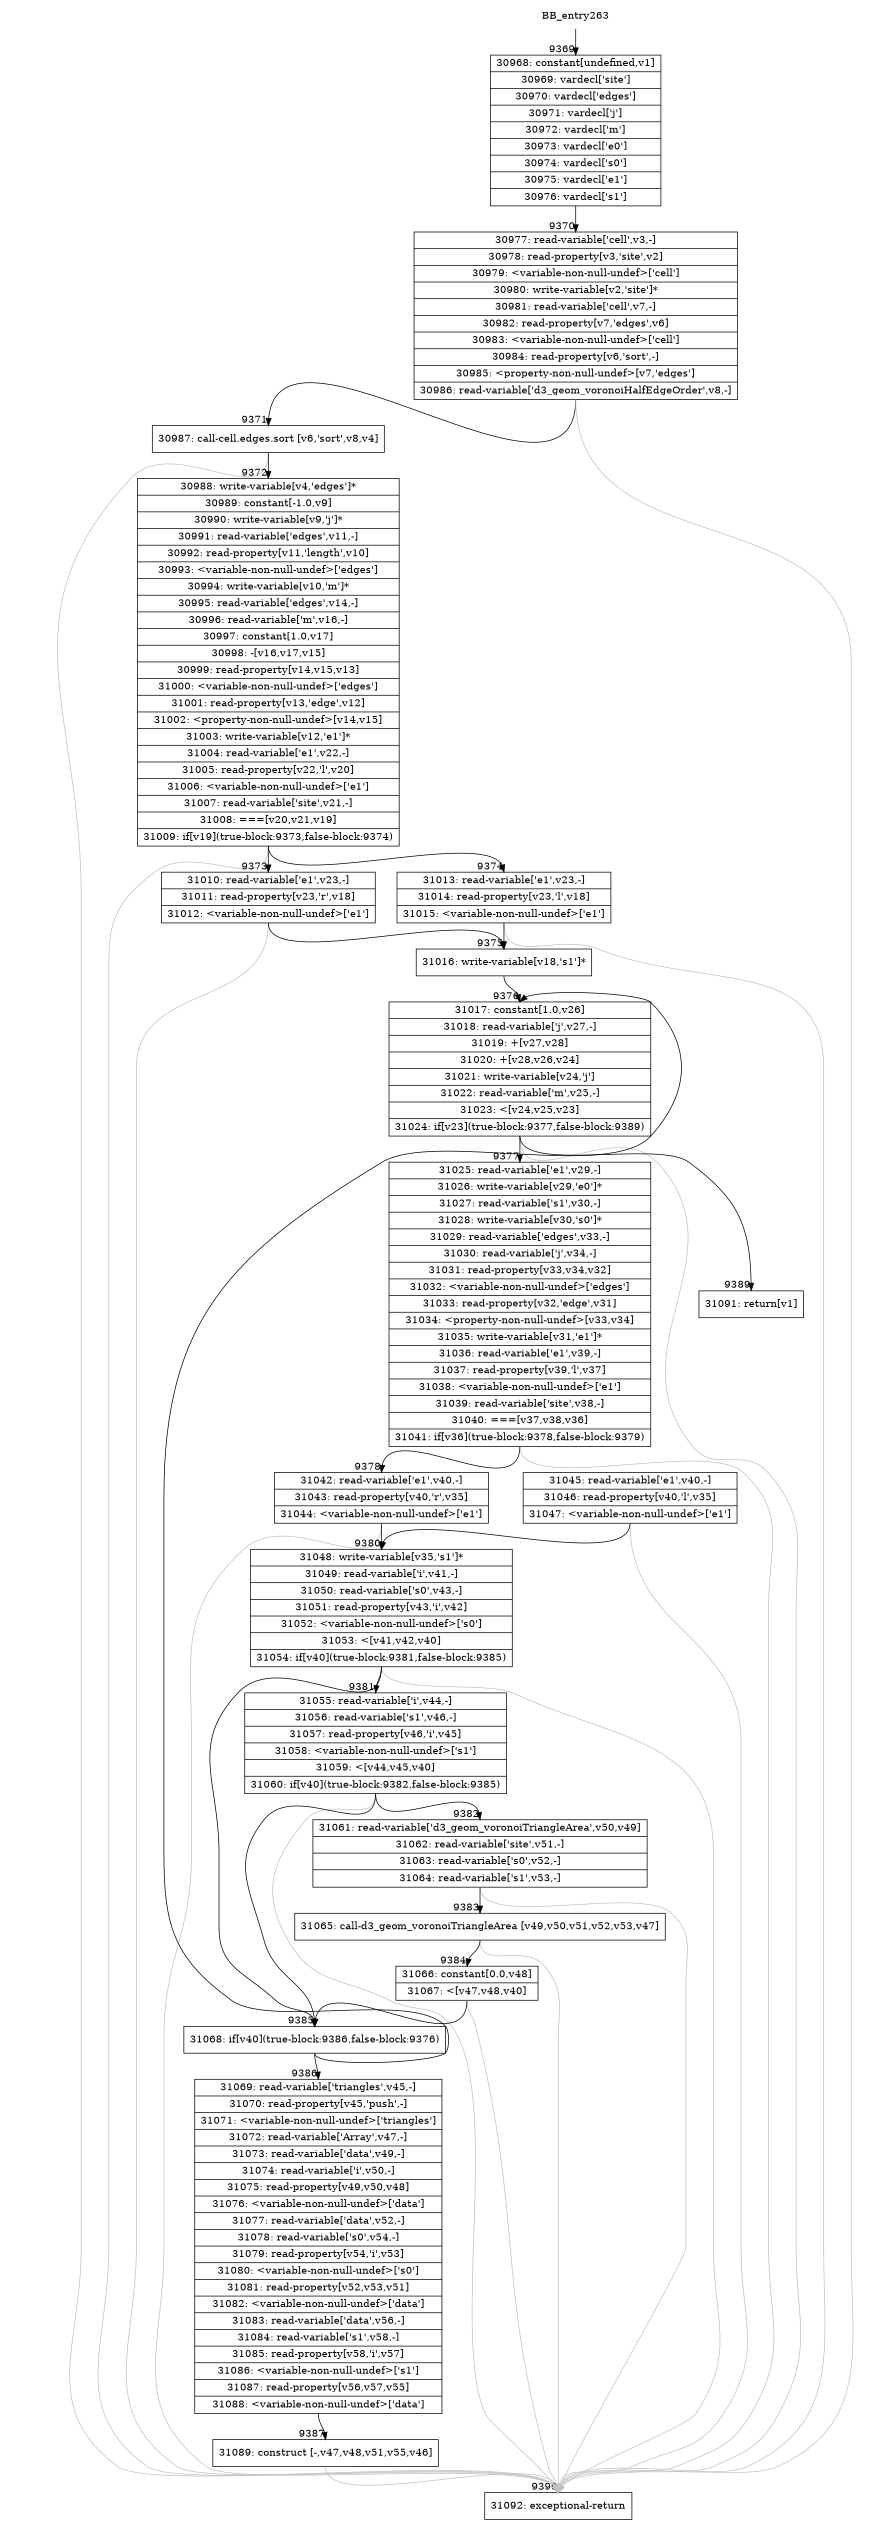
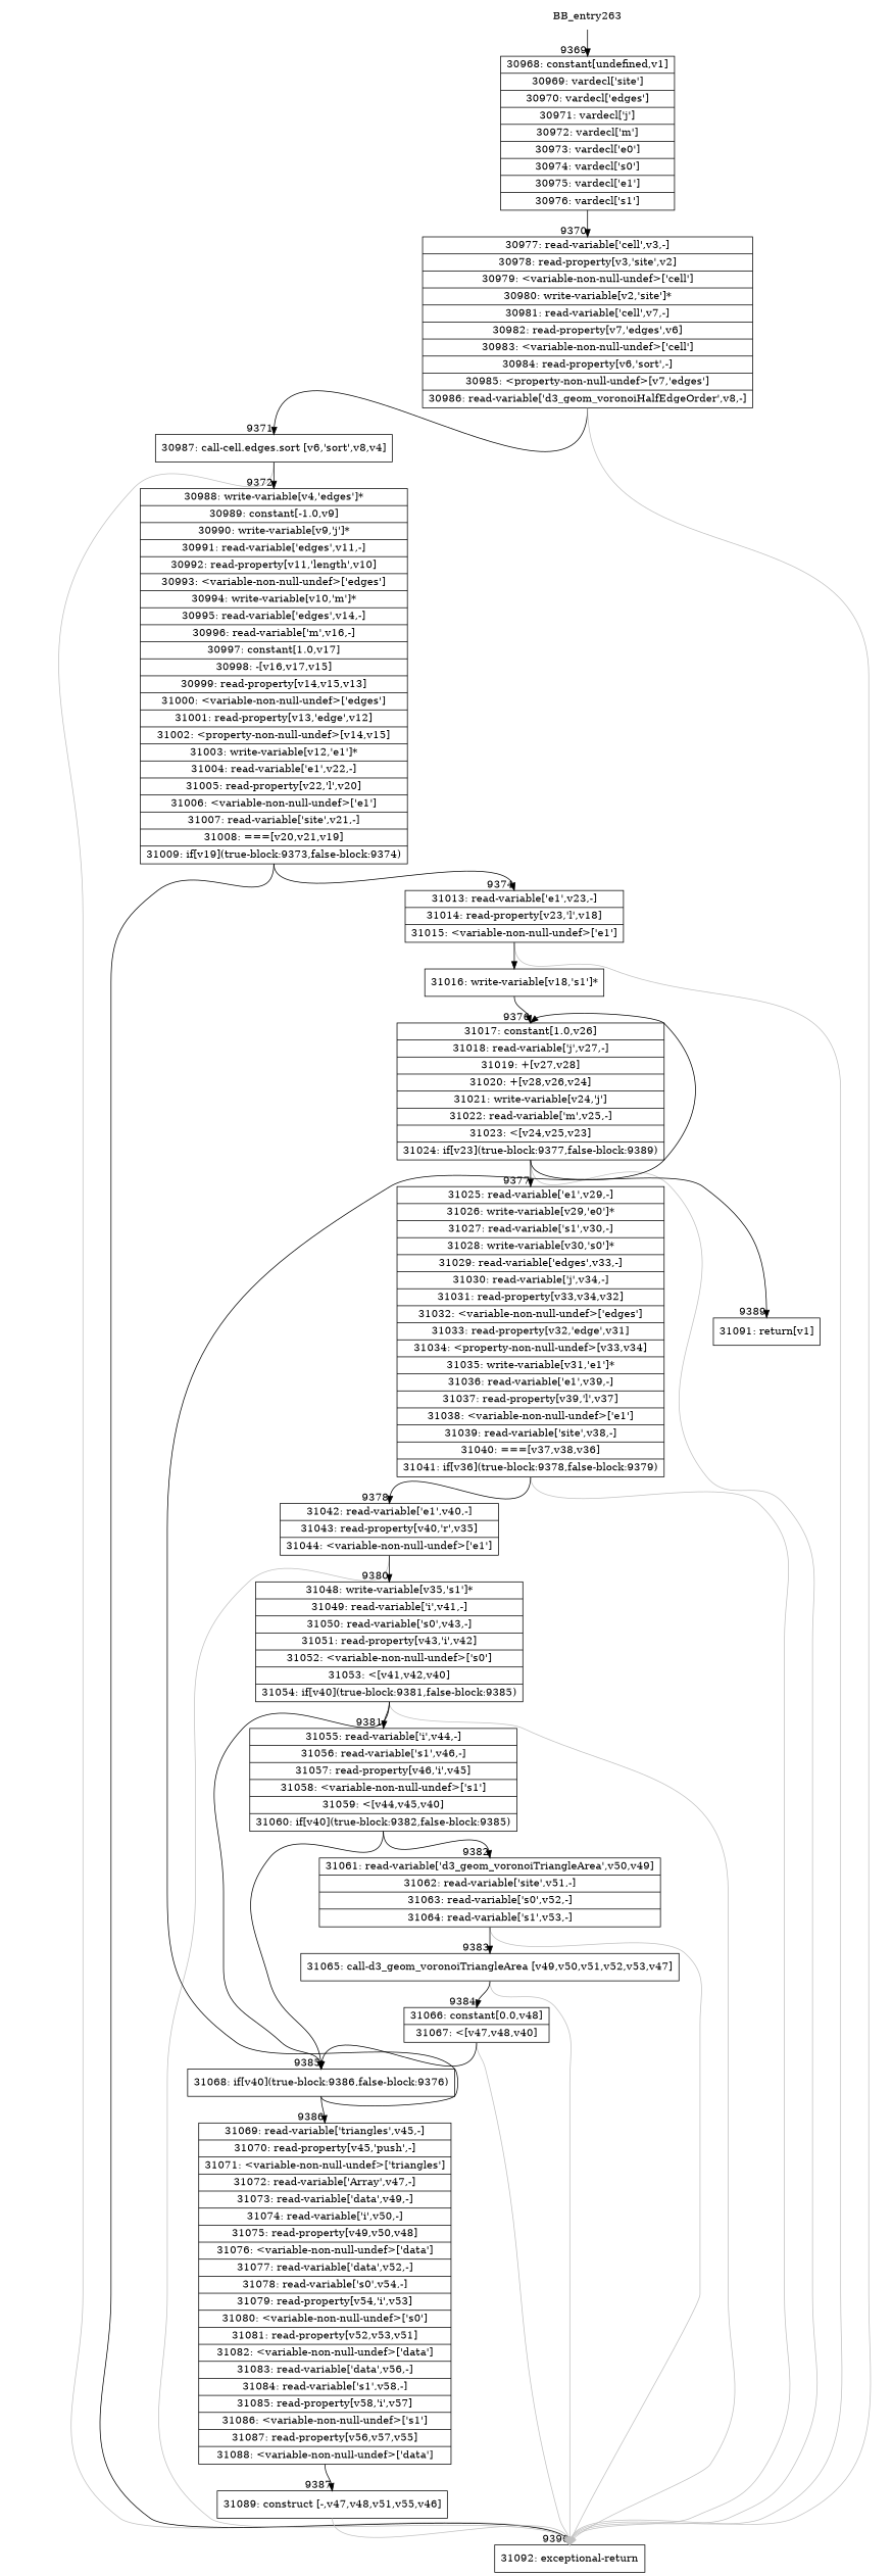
  digraph {
    rankdir=TD
    node [shape=record]
    edge [headport=n tailport=s]
    n1 [label=BB_entry263 shape=none]
    n2 [label="{30968: constant[undefined,v1]|30969: vardecl['site']|30970: vardecl['edges']|30971: vardecl['j']|30972: vardecl['m']|30973: vardecl['e0']|30974: vardecl['s0']|30975: vardecl['e1']|30976: vardecl['s1']}"]
    n3 [label="{30977: read-variable['cell',v3,-]|30978: read-property[v3,'site',v2]|30979: \<variable-non-null-undef\>['cell']|30980: write-variable[v2,'site']*|30981: read-variable['cell',v7,-]|30982: read-property[v7,'edges',v6]|30983: \<variable-non-null-undef\>['cell']|30984: read-property[v6,'sort',-]|30985: \<property-non-null-undef\>[v7,'edges']|30986: read-variable['d3_geom_voronoiHalfEdgeOrder',v8,-]}"]
    n4 [label="{30987: call-cell.edges.sort [v6,'sort',v8,v4]}"]
    n5 [label="{31092: exceptional-return}"]
    n6 [label="{30988: write-variable[v4,'edges']*|30989: constant[-1.0,v9]|30990: write-variable[v9,'j']*|30991: read-variable['edges',v11,-]|30992: read-property[v11,'length',v10]|30993: \<variable-non-null-undef\>['edges']|30994: write-variable[v10,'m']*|30995: read-variable['edges',v14,-]|30996: read-variable['m',v16,-]|30997: constant[1.0,v17]|30998: -[v16,v17,v15]|30999: read-property[v14,v15,v13]|31000: \<variable-non-null-undef\>['edges']|31001: read-property[v13,'edge',v12]|31002: \<property-non-null-undef\>[v14,v15]|31003: write-variable[v12,'e1']*|31004: read-variable['e1',v22,-]|31005: read-property[v22,'l',v20]|31006: \<variable-non-null-undef\>['e1']|31007: read-variable['site',v21,-]|31008: ===[v20,v21,v19]|31009: if[v19](true-block:9373,false-block:9374)}"]
-   n7 [label="{31010: read-variable['e1',v23,-]|31011: read-property[v23,'r',v18]|31012: \<variable-non-null-undef\>['e1']}"]
    n8 [label="{31013: read-variable['e1',v23,-]|31014: read-property[v23,'l',v18]|31015: \<variable-non-null-undef\>['e1']}"]
    n9 [label="{31016: write-variable[v18,'s1']*}"]
    n10 [label="{31017: constant[1.0,v26]|31018: read-variable['j',v27,-]|31019: +[v27,v28]|31020: +[v28,v26,v24]|31021: write-variable[v24,'j']|31022: read-variable['m',v25,-]|31023: \<[v24,v25,v23]|31024: if[v23](true-block:9377,false-block:9389)}"]
    n11 [label="{31025: read-variable['e1',v29,-]|31026: write-variable[v29,'e0']*|31027: read-variable['s1',v30,-]|31028: write-variable[v30,'s0']*|31029: read-variable['edges',v33,-]|31030: read-variable['j',v34,-]|31031: read-property[v33,v34,v32]|31032: \<variable-non-null-undef\>['edges']|31033: read-property[v32,'edge',v31]|31034: \<property-non-null-undef\>[v33,v34]|31035: write-variable[v31,'e1']*|31036: read-variable['e1',v39,-]|31037: read-property[v39,'l',v37]|31038: \<variable-non-null-undef\>['e1']|31039: read-variable['site',v38,-]|31040: ===[v37,v38,v36]|31041: if[v36](true-block:9378,false-block:9379)}"]
    n12 [label="{31091: return[v1]}"]
    n13 [label="{31042: read-variable['e1',v40,-]|31043: read-property[v40,'r',v35]|31044: \<variable-non-null-undef\>['e1']}"]
    n14 [label="{31048: write-variable[v35,'s1']*|31049: read-variable['i',v41,-]|31050: read-variable['s0',v43,-]|31051: read-property[v43,'i',v42]|31052: \<variable-non-null-undef\>['s0']|31053: \<[v41,v42,v40]|31054: if[v40](true-block:9381,false-block:9385)}"]
-   n15 [label="{31045: read-variable['e1',v40,-]|31046: read-property[v40,'l',v35]|31047: \<variable-non-null-undef\>['e1']}"]
    n16 [label="{31068: if[v40](true-block:9386,false-block:9376)}"]
    n17 [label="{31055: read-variable['i',v44,-]|31056: read-variable['s1',v46,-]|31057: read-property[v46,'i',v45]|31058: \<variable-non-null-undef\>['s1']|31059: \<[v44,v45,v40]|31060: if[v40](true-block:9382,false-block:9385)}"]
    n18 [label="{31069: read-variable['triangles',v45,-]|31070: read-property[v45,'push',-]|31071: \<variable-non-null-undef\>['triangles']|31072: read-variable['Array',v47,-]|31073: read-variable['data',v49,-]|31074: read-variable['i',v50,-]|31075: read-property[v49,v50,v48]|31076: \<variable-non-null-undef\>['data']|31077: read-variable['data',v52,-]|31078: read-variable['s0',v54,-]|31079: read-property[v54,'i',v53]|31080: \<variable-non-null-undef\>['s0']|31081: read-property[v52,v53,v51]|31082: \<variable-non-null-undef\>['data']|31083: read-variable['data',v56,-]|31084: read-variable['s1',v58,-]|31085: read-property[v58,'i',v57]|31086: \<variable-non-null-undef\>['s1']|31087: read-property[v56,v57,v55]|31088: \<variable-non-null-undef\>['data']}"]
    n19 [label="{31061: read-variable['d3_geom_voronoiTriangleArea',v50,v49]|31062: read-variable['site',v51,-]|31063: read-variable['s0',v52,-]|31064: read-variable['s1',v53,-]}"]
    n20 [label="{31089: construct [-,v47,v48,v51,v55,v46]}"]
    n21 [label="{31065: call-d3_geom_voronoiTriangleArea [v49,v50,v51,v52,v53,v47]}"]
    n22 [label="{31066: constant[0.0,v48]|31067: \<[v47,v48,v40]}"]
    n1 -> n2 [headlabel="    9369"]
    n2 -> n3 [headlabel="      9370"]
    n3 -> n4 [headlabel="      9371"]
    n3 -> n5 [color=gray headlabel="      9390"]
    n4 -> n5 [color=gray]
    n4 -> n6 [headlabel="      9372"]
-   n6 -> n5 [color=gray]
-   n6 -> n7 [headlabel="      9373"]
+   n6 -> n5 [color=black]
    n6 -> n8 [headlabel="      9374"]
-   n7 -> n5 [color=gray]
-   n7 -> n9 [headlabel="      9375"]
    n8 -> n5 [color=gray]
    n8 -> n9
    n9 -> n10 [headlabel="      9376"]
    n10 -> n5 [color=gray]
    n10 -> n11 [headlabel="      9377"]
    n10 -> n12 [headlabel="      9389"]
    n11 -> n5 [color=gray]
    n11 -> n13 [headlabel="      9378"]
    n13 -> n5 [color=gray]
    n13 -> n14 [headlabel="      9380"]
    n14 -> n5 [color=gray]
    n14 -> n16 [headlabel="      9385"]
    n14 -> n17 [headlabel="      9381"]
-   n15 -> n5 [color=gray]
-   n15 -> n14
    n16 -> n10
    n16 -> n18 [headlabel="      9386"]
-   n17 -> n5 [color=gray]
    n17 -> n16
    n17 -> n19 [headlabel="      9382"]
    n18 -> n20 [headlabel="      9387"]
    n19 -> n5 [color=gray]
    n19 -> n21 [headlabel="      9383"]
    n20 -> n5 [color=gray]
    n21 -> n5 [color=gray]
    n21 -> n22 [headlabel="      9384"]
    n22 -> n5 [color=gray]
    n22 -> n16
  }
